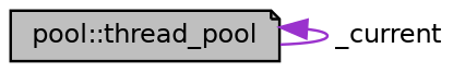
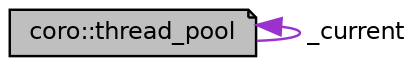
  digraph {
-   n1 [color=black fillcolor=grey75 fontcolor=black fontname=Helvetica fontsize=10 height=0.2 label="pool::thread_pool" shape=note style=filled width=0.4]
+   n1 [color=black fillcolor=grey75 fontcolor=black fontname=Helvetica fontsize=10 height=0.2 label="coro::thread_pool" shape=note style=filled width=0.4]
    n1 -> n1 [color=darkorchid3 dir=back fontname=Helvetica fontsize=10 label=" _current" labelfontname=Helvetica labelfontsize=10 style=solid]
  }
